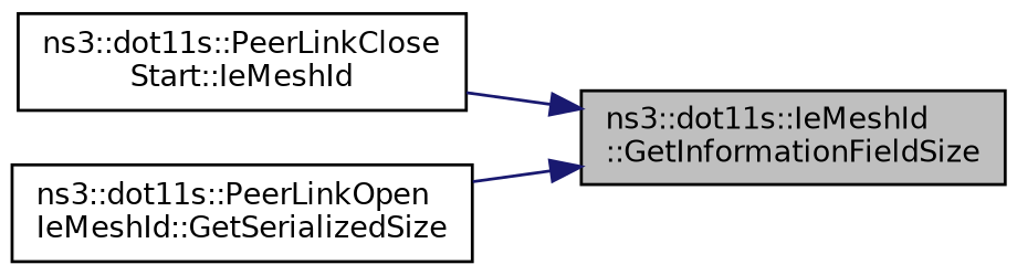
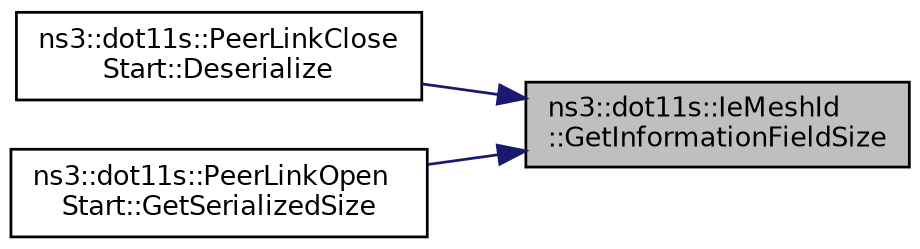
  digraph {
    rankdir=RL
    node [color=black fillcolor=white fontname=Helvetica fontsize=10 shape=record style=filled]
    edge [color=midnightblue dir=back fontname=Helvetica fontsize=10 labelfontname=Helvetica labelfontsize=10 style=solid]
    n1 [fillcolor=grey75 fontcolor=black height=0.2 label="ns3::dot11s::IeMeshId\l::GetInformationFieldSize" width=0.4]
-   n2 [height=0.2 label="ns3::dot11s::PeerLinkClose\lStart::IeMeshId" width=0.4]
-   n3 [height=0.2 label="ns3::dot11s::PeerLinkOpen\lIeMeshId::GetSerializedSize" width=0.4]
+   n2 [height=0.2 label="ns3::dot11s::PeerLinkClose\lStart::Deserialize" width=0.4]
+   n3 [height=0.2 label="ns3::dot11s::PeerLinkOpen\lStart::GetSerializedSize" width=0.4]
    n1 -> n2
    n1 -> n3
  }
